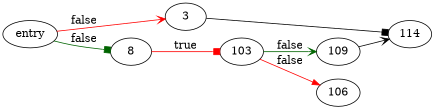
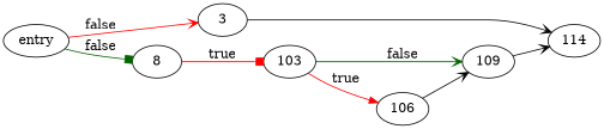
  digraph {
    rankdir=LR
    edge [arrowhead=vee]
    n1 [label=entry]
    3
    8
    114
    103
    109
    106
    n1 -> 3 [color=red label=false]
    n1 -> 8 [arrowhead=box color=darkgreen label=false]
-   3 -> 114 [arrowhead=box]
+   3 -> 114
    8 -> 103 [arrowhead=box color=red label=true]
    103 -> 109 [color=darkgreen label=false]
-   103 -> 106 [arrowhead=normal color=red label=false]
+   103 -> 106 [arrowhead=normal color=red label=true]
    109 -> 114
+   106 -> 109
  }
